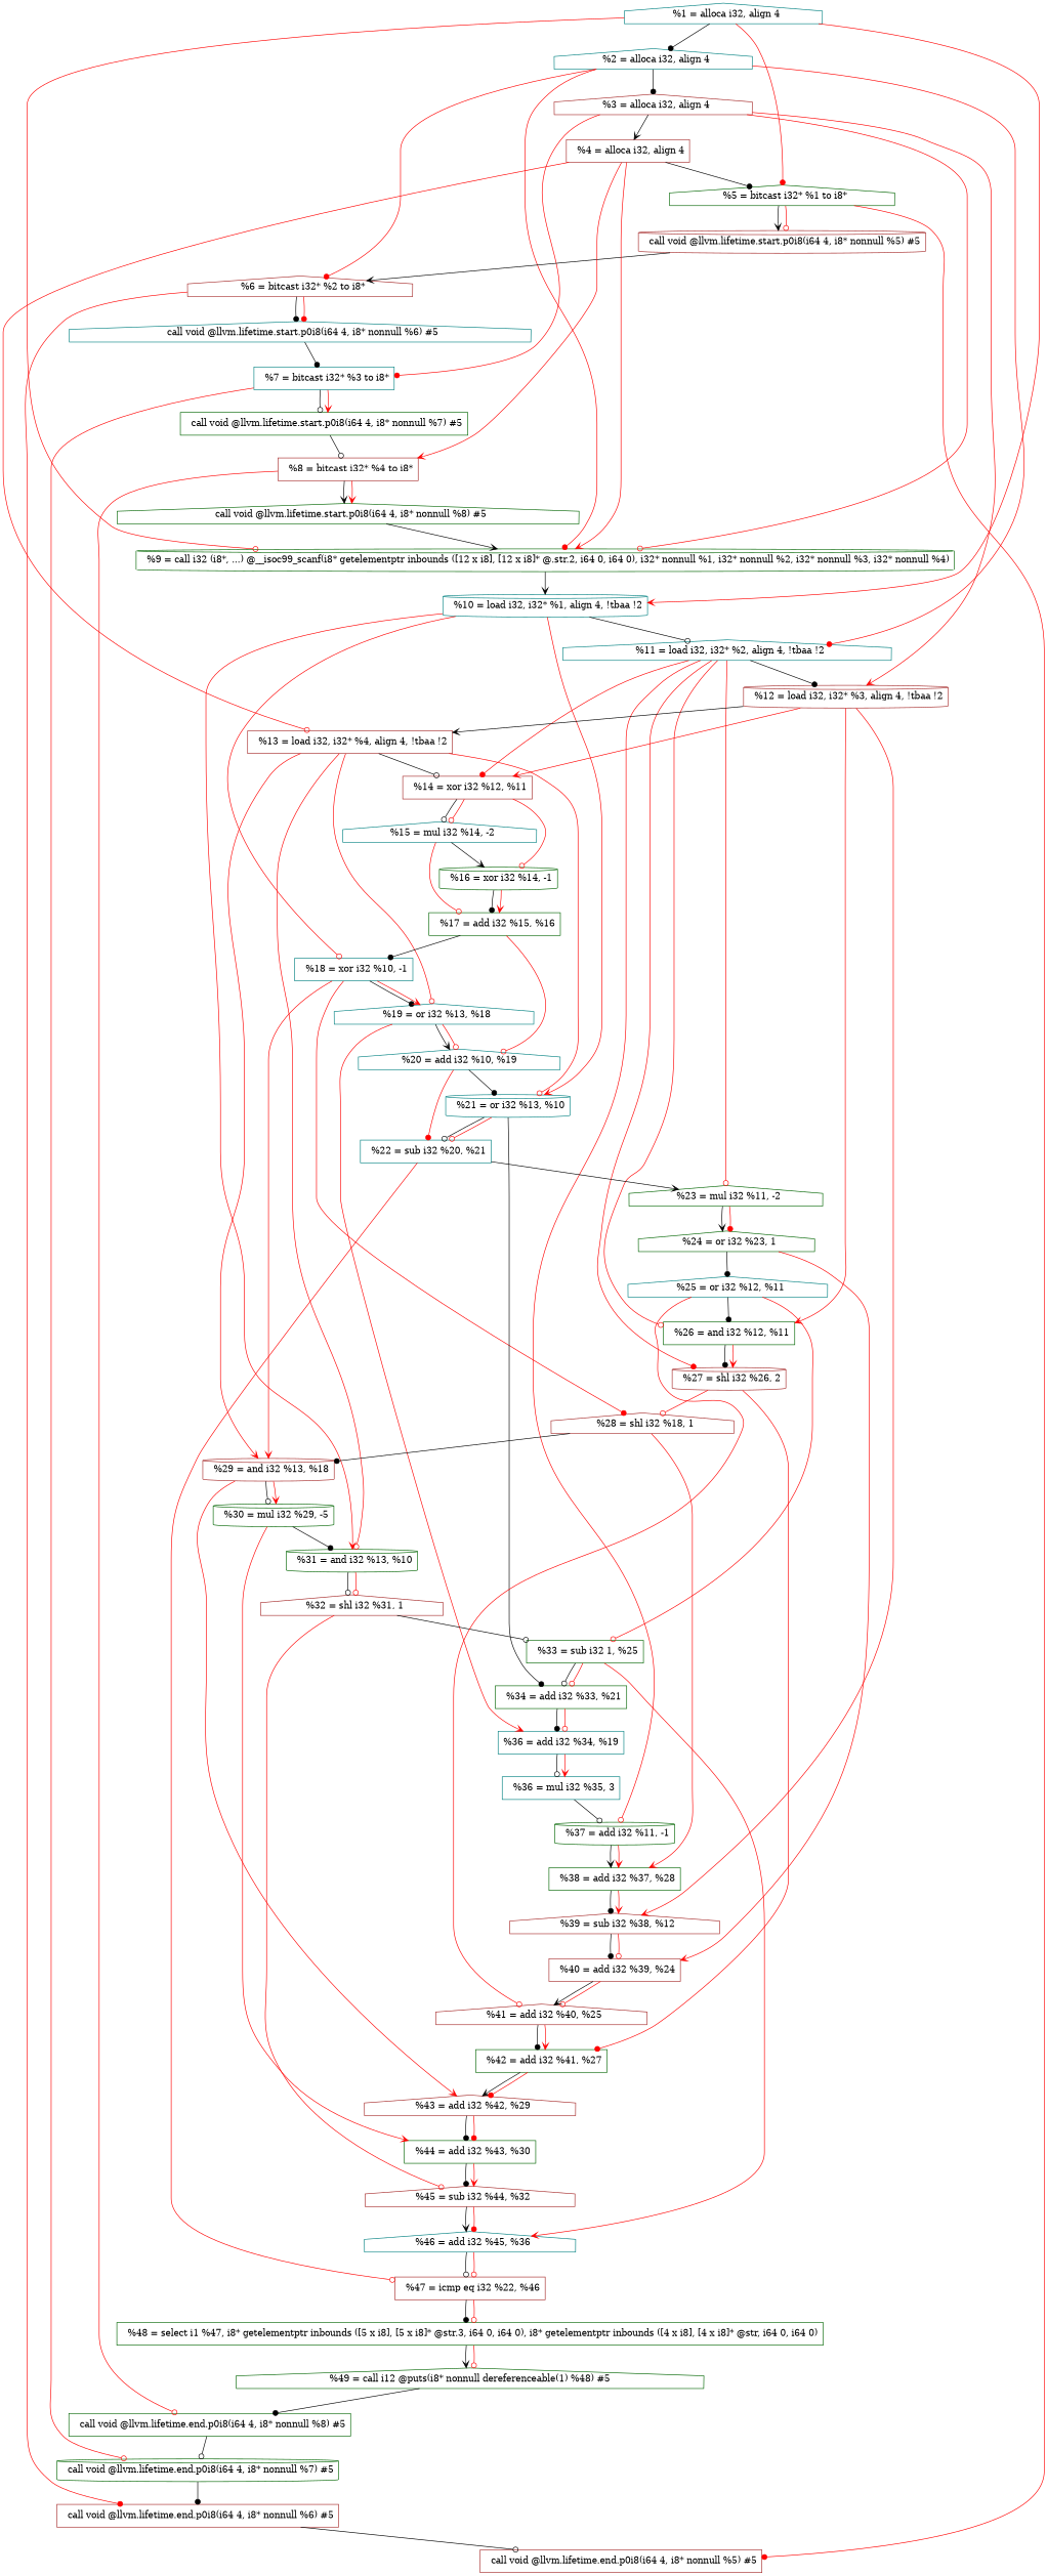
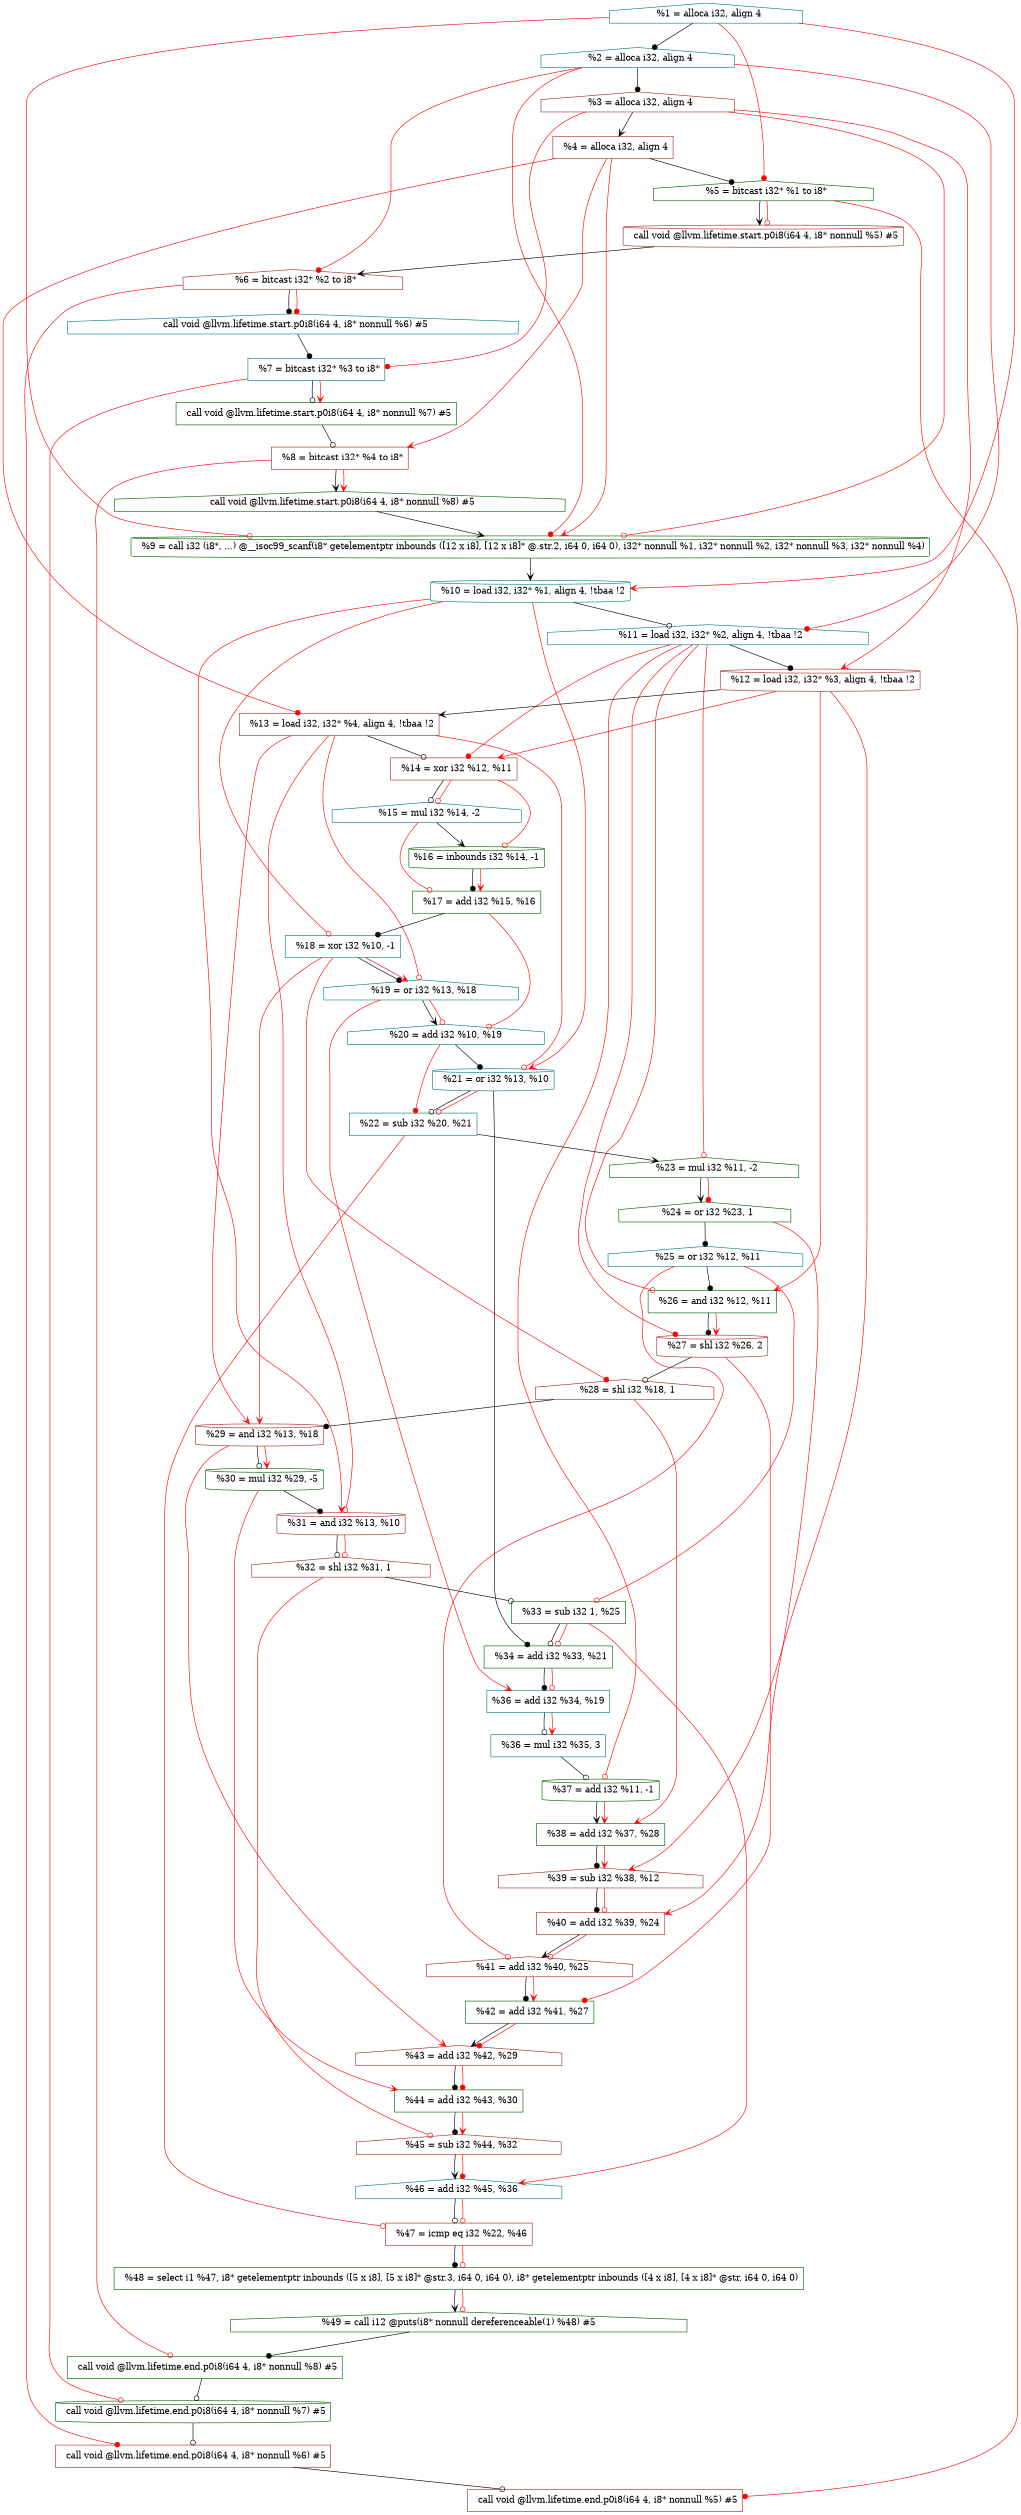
  digraph {
    node [color=brown shape=box]
    edge [arrowhead=odot color=red]
    n1 [color=teal label="  %1 = alloca i32, align 4" shape=house]
    n2 [color=teal label="  %2 = alloca i32, align 4" shape=house]
    n3 [color=darkgreen label="  %5 = bitcast i32* %1 to i8*" shape=house]
    n4 [color=darkgreen label="  %9 = call i32 (i8*, ...) @__isoc99_scanf(i8* getelementptr inbounds ([12 x i8], [12 x i8]* @.str.2, i64 0, i64 0), i32* nonnull %1, i32* nonnull %2, i32* nonnull %3, i32* nonnull %4)" shape=cylinder]
    n5 [color=teal label="  %10 = load i32, i32* %1, align 4, !tbaa !2" shape=cylinder]
    n6 [label="  %3 = alloca i32, align 4" shape=house]
    n7 [label="  %6 = bitcast i32* %2 to i8*" shape=house]
    n8 [color=teal label="  %11 = load i32, i32* %2, align 4, !tbaa !2" shape=house]
    n9 [label="  call void @llvm.lifetime.start.p0i8(i64 4, i8* nonnull %5) #5" shape=cylinder]
    n10 [label="  call void @llvm.lifetime.end.p0i8(i64 4, i8* nonnull %5) #5"]
    n11 [color=teal label="  %18 = xor i32 %10, -1"]
    n12 [color=teal label="  %21 = or i32 %13, %10" shape=cylinder]
-   n13 [color=darkgreen label="  %31 = and i32 %13, %10" shape=cylinder]
+   n13 [label="  %31 = and i32 %13, %10" shape=cylinder]
    n14 [label="  %4 = alloca i32, align 4"]
    n15 [color=teal label="  %7 = bitcast i32* %3 to i8*"]
    n16 [label="  %12 = load i32, i32* %3, align 4, !tbaa !2" shape=cylinder]
    n17 [color=teal label="  call void @llvm.lifetime.start.p0i8(i64 4, i8* nonnull %6) #5" shape=house]
    n18 [label="  call void @llvm.lifetime.end.p0i8(i64 4, i8* nonnull %6) #5"]
    n19 [label="  %14 = xor i32 %12, %11"]
    n20 [color=darkgreen label="  %23 = mul i32 %11, -2" shape=house]
    n21 [color=darkgreen label="  %26 = and i32 %12, %11"]
    n22 [color=darkgreen label="  %37 = add i32 %11, -1" shape=cylinder]
    n23 [label="  %27 = shl i32 %26, 2" shape=cylinder]
    n24 [label="  %8 = bitcast i32* %4 to i8*"]
    n25 [label="  %13 = load i32, i32* %4, align 4, !tbaa !2"]
    n26 [color=darkgreen label="  call void @llvm.lifetime.start.p0i8(i64 4, i8* nonnull %7) #5"]
    n27 [color=darkgreen label="  call void @llvm.lifetime.end.p0i8(i64 4, i8* nonnull %7) #5" shape=cylinder]
    n28 [label="  %39 = sub i32 %38, %12" shape=house]
    n29 [color=darkgreen label="  call void @llvm.lifetime.start.p0i8(i64 4, i8* nonnull %8) #5" shape=house]
    n30 [color=darkgreen label="  call void @llvm.lifetime.end.p0i8(i64 4, i8* nonnull %8) #5"]
    n31 [color=teal label="  %19 = or i32 %13, %18" shape=house]
    n32 [label="  %29 = and i32 %13, %18" shape=cylinder]
    n33 [label="  %28 = shl i32 %18, 1" shape=house]
    n34 [color=teal label="  %22 = sub i32 %20, %21"]
    n35 [color=darkgreen label="  %34 = add i32 %33, %21"]
    n36 [label="  %32 = shl i32 %31, 1" shape=house]
    n37 [color=teal label="  %15 = mul i32 %14, -2" shape=house]
-   n38 [color=darkgreen label="  %16 = xor i32 %14, -1" shape=cylinder]
+   n38 [color=darkgreen label="%16 = inbounds i32 %14, -1" shape=cylinder]
    n39 [color=darkgreen label="  %24 = or i32 %23, 1" shape=house]
    n40 [color=teal label="  %25 = or i32 %12, %11" shape=house]
    n41 [color=darkgreen label="  %33 = sub i32 1, %25"]
    n42 [label="  %41 = add i32 %40, %25" shape=house]
    n43 [color=darkgreen label="  %38 = add i32 %37, %28"]
    n44 [label="  %40 = add i32 %39, %24"]
    n45 [color=teal label="%20 = add i32 %10, %19" shape=house]
    n46 [color=teal label="%36 = add i32 %34, %19"]
    n47 [color=darkgreen label="  %30 = mul i32 %29, -5" shape=cylinder]
    n48 [label="  %43 = add i32 %42, %29" shape=house]
    n49 [color=darkgreen label="  %17 = add i32 %15, %16"]
    n50 [color=teal label="  %36 = mul i32 %35, 3"]
    n51 [label="  %47 = icmp eq i32 %22, %46"]
    n52 [color=darkgreen label="  %48 = select i1 %47, i8* getelementptr inbounds ([5 x i8], [5 x i8]* @str.3, i64 0, i64 0), i8* getelementptr inbounds ([4 x i8], [4 x i8]* @str, i64 0, i64 0)"]
    n53 [color=teal label="  %46 = add i32 %45, %36" shape=house]
    n54 [color=darkgreen label="  %42 = add i32 %41, %27"]
    n55 [color=darkgreen label="  %44 = add i32 %43, %30"]
    n56 [label="  %45 = sub i32 %44, %32" shape=house]
    n57 [color=darkgreen label="%49 = call i12 @puts(i8* nonnull dereferenceable(1) %48) #5" shape=house]
    n1 -> n2 [arrowhead=dot color=""]
    n1 -> n3 [arrowhead=dot]
    n1 -> n4
    n1 -> n5 [arrowhead=vee]
    n2 -> n4 [arrowhead=dot]
    n2 -> n6 [arrowhead=dot color=""]
    n2 -> n7 [arrowhead=dot]
    n2 -> n8 [arrowhead=dot]
    n3 -> n9 [arrowhead=vee color=""]
    n3 -> n9
    n3 -> n10 [arrowhead=dot]
    n4 -> n5 [arrowhead=vee color=""]
    n5 -> n8 [color=""]
    n5 -> n11
    n5 -> n12 [arrowhead=vee]
    n5 -> n13 [arrowhead=vee]
    n6 -> n4
    n6 -> n14 [arrowhead=vee color=""]
    n6 -> n15 [arrowhead=dot]
    n6 -> n16 [arrowhead=vee]
    n7 -> n17 [arrowhead=dot color=""]
    n7 -> n17 [arrowhead=dot]
    n7 -> n18 [arrowhead=dot]
    n8 -> n16 [arrowhead=dot color=""]
    n8 -> n19 [arrowhead=dot]
    n8 -> n20
    n8 -> n21
    n8 -> n22
    n8 -> n23 [arrowhead=dot]
    n9 -> n7 [arrowhead=vee color=""]
    n11 -> n31 [arrowhead=dot color=""]
    n11 -> n31 [arrowhead=vee]
    n11 -> n32 [arrowhead=vee]
    n11 -> n33 [arrowhead=dot]
    n12 -> n34 [color=""]
    n12 -> n34
    n12 -> n35 [arrowhead=dot color=black]
    n13 -> n36 [color=""]
    n13 -> n36
    n14 -> n3 [arrowhead=dot color=""]
    n14 -> n4 [arrowhead=vee]
    n14 -> n24 [arrowhead=vee]
-   n14 -> n25
+   n14 -> n25 [arrowhead=dot]
    n15 -> n26 [color=""]
    n15 -> n26 [arrowhead=vee]
    n15 -> n27
    n16 -> n19 [arrowhead=vee]
    n16 -> n21 [arrowhead=vee]
    n16 -> n25 [arrowhead=vee color=""]
    n16 -> n28 [arrowhead=vee]
    n17 -> n15 [arrowhead=dot color=""]
    n18 -> n10 [color=""]
    n19 -> n37 [color=""]
    n19 -> n37
    n19 -> n38
    n20 -> n39 [arrowhead=vee color=""]
    n20 -> n39 [arrowhead=dot]
    n21 -> n23 [arrowhead=dot color=""]
    n21 -> n23 [arrowhead=vee]
    n22 -> n43 [arrowhead=vee color=""]
    n22 -> n43 [arrowhead=vee]
-   n23 -> n33
+   n23 -> n33 [color=""]
    n23 -> n54 [arrowhead=dot]
    n24 -> n29 [arrowhead=vee color=""]
    n24 -> n29 [arrowhead=vee]
    n24 -> n30
    n25 -> n12
    n25 -> n13
    n25 -> n19 [color=""]
    n25 -> n31
    n25 -> n32 [arrowhead=vee]
    n26 -> n24 [color=""]
-   n27 -> n18 [arrowhead=dot color=""]
+   n27 -> n18 [color=""]
    n28 -> n44 [arrowhead=dot color=""]
    n28 -> n44
    n29 -> n4 [arrowhead=vee color=""]
    n30 -> n27 [color=""]
    n31 -> n45 [arrowhead=vee color=""]
    n31 -> n45
    n31 -> n46 [arrowhead=vee]
    n32 -> n47 [color=""]
    n32 -> n47 [arrowhead=vee]
    n32 -> n48 [arrowhead=vee]
    n33 -> n32 [arrowhead=dot color=""]
    n33 -> n43 [arrowhead=vee]
    n34 -> n20 [arrowhead=vee color=""]
    n34 -> n51
    n35 -> n46 [arrowhead=dot color=""]
    n35 -> n46
    n36 -> n41 [color=""]
    n36 -> n56
    n37 -> n38 [arrowhead=vee color=""]
    n37 -> n49
    n38 -> n49 [arrowhead=dot color=""]
    n38 -> n49 [arrowhead=vee]
    n39 -> n40 [arrowhead=dot color=""]
    n39 -> n44 [arrowhead=vee]
    n40 -> n21 [arrowhead=dot color=""]
    n40 -> n41
    n40 -> n42
    n41 -> n35 [color=""]
    n41 -> n35
    n41 -> n53 [arrowhead=vee]
    n42 -> n54 [arrowhead=dot color=""]
    n42 -> n54 [arrowhead=vee]
    n43 -> n28 [arrowhead=dot color=""]
    n43 -> n28 [arrowhead=vee]
    n44 -> n42 [arrowhead=vee color=""]
    n44 -> n42
    n45 -> n12 [arrowhead=dot color=""]
    n45 -> n34 [arrowhead=dot]
    n46 -> n50 [color=""]
    n46 -> n50 [arrowhead=vee]
    n47 -> n13 [arrowhead=dot color=""]
    n47 -> n55 [arrowhead=vee]
    n48 -> n55 [arrowhead=dot color=""]
    n48 -> n55 [arrowhead=dot]
    n49 -> n11 [arrowhead=dot color=""]
    n49 -> n45
    n50 -> n22 [color=""]
    n51 -> n52 [arrowhead=dot color=""]
    n51 -> n52
    n52 -> n57 [arrowhead=vee color=""]
    n52 -> n57
    n53 -> n51 [color=""]
    n53 -> n51
    n54 -> n48 [arrowhead=vee color=""]
    n54 -> n48 [arrowhead=dot]
    n55 -> n56 [arrowhead=dot color=""]
    n55 -> n56 [arrowhead=vee]
    n56 -> n53 [arrowhead=vee color=""]
    n56 -> n53 [arrowhead=dot]
    n57 -> n30 [arrowhead=dot color=""]
  }
